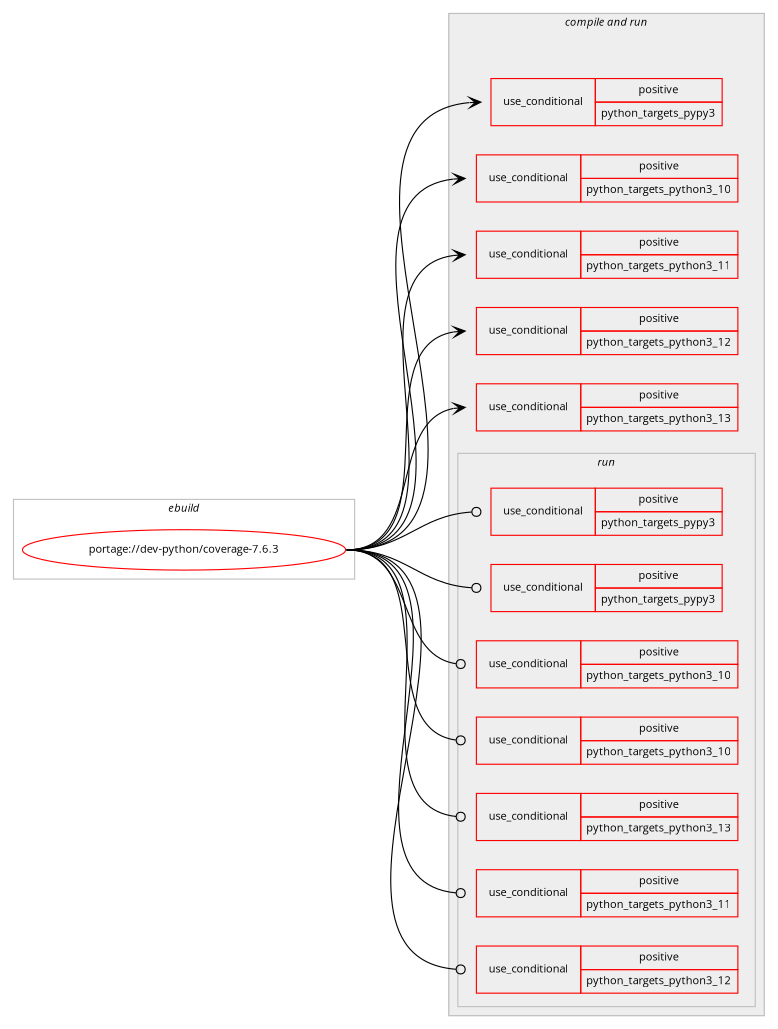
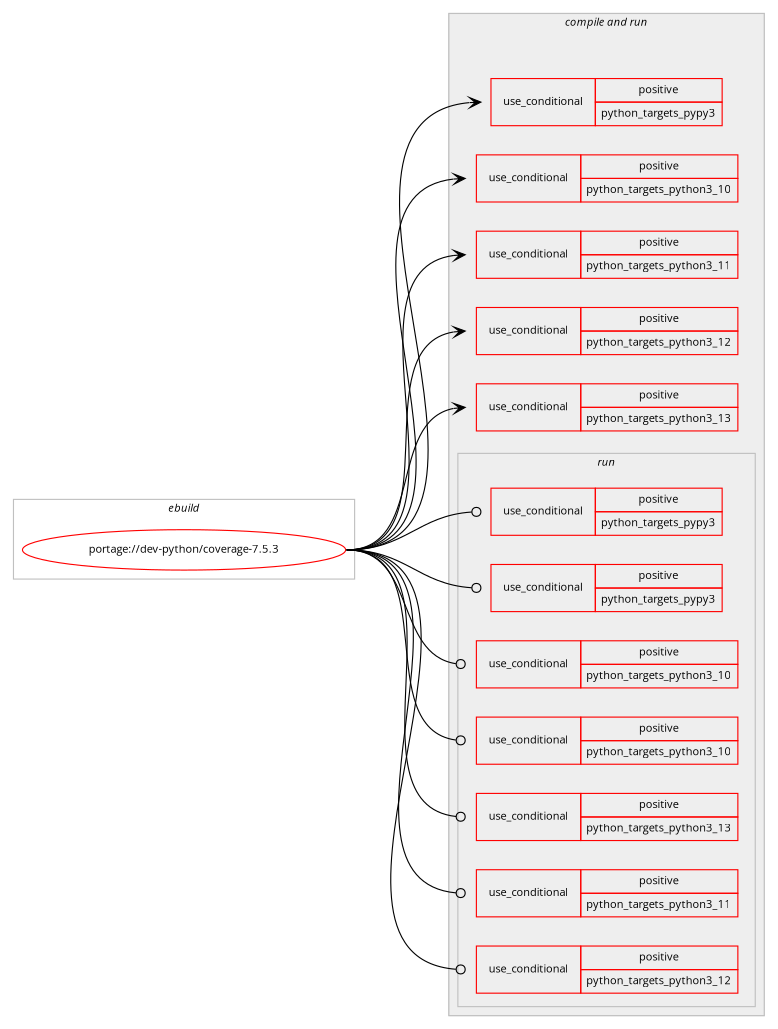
  digraph {
    compound=true
    concentrate=true
    fontname="Open Sans"
    fontsize=10
    newrank=true
    rankdir=LR
    ranksep=1.5
    node [color=red fontname="Open Sans" fontsize=10 shape=none]
    edge [arrowhead=odot headport=w style=solid tailport=e weight=20 fontname="Open Sans"]
-   n1 [label="portage://dev-python/coverage-7.6.3" width=4 shape=""]
+   n1 [label="portage://dev-python/coverage-7.5.3" width=4 shape=""]
    n2 [label=<<TABLE BORDER="0" CELLBORDER="1" CELLSPACING="0" CELLPADDING="4"><TR><TD ROWSPAN="3" CELLPADDING="10">use_conditional</TD></TR><TR><TD>positive</TD></TR><TR><TD>python_targets_pypy3</TD></TR></TABLE>>]
    n3 [label=<<TABLE BORDER="0" CELLBORDER="1" CELLSPACING="0" CELLPADDING="4"><TR><TD ROWSPAN="3" CELLPADDING="10">use_conditional</TD></TR><TR><TD>positive</TD></TR><TR><TD>python_targets_python3_10</TD></TR></TABLE>>]
    n4 [label=<<TABLE BORDER="0" CELLBORDER="1" CELLSPACING="0" CELLPADDING="4"><TR><TD ROWSPAN="3" CELLPADDING="10">use_conditional</TD></TR><TR><TD>positive</TD></TR><TR><TD>python_targets_python3_11</TD></TR></TABLE>>]
    n5 [label=<<TABLE BORDER="0" CELLBORDER="1" CELLSPACING="0" CELLPADDING="4"><TR><TD ROWSPAN="3" CELLPADDING="10">use_conditional</TD></TR><TR><TD>positive</TD></TR><TR><TD>python_targets_python3_12</TD></TR></TABLE>>]
    n6 [label=<<TABLE BORDER="0" CELLBORDER="1" CELLSPACING="0" CELLPADDING="4"><TR><TD ROWSPAN="3" CELLPADDING="10">use_conditional</TD></TR><TR><TD>positive</TD></TR><TR><TD>python_targets_python3_13</TD></TR></TABLE>>]
    n7 [label=<<TABLE BORDER="0" CELLBORDER="1" CELLSPACING="0" CELLPADDING="4"><TR><TD ROWSPAN="3" CELLPADDING="10">use_conditional</TD></TR><TR><TD>positive</TD></TR><TR><TD>python_targets_pypy3</TD></TR></TABLE>>]
    n8 [label=<<TABLE BORDER="0" CELLBORDER="1" CELLSPACING="0" CELLPADDING="4"><TR><TD ROWSPAN="3" CELLPADDING="10">use_conditional</TD></TR><TR><TD>positive</TD></TR><TR><TD>python_targets_pypy3</TD></TR></TABLE>>]
    n9 [label=<<TABLE BORDER="0" CELLBORDER="1" CELLSPACING="0" CELLPADDING="4"><TR><TD ROWSPAN="3" CELLPADDING="10">use_conditional</TD></TR><TR><TD>positive</TD></TR><TR><TD>python_targets_python3_10</TD></TR></TABLE>>]
    n10 [label=<<TABLE BORDER="0" CELLBORDER="1" CELLSPACING="0" CELLPADDING="4"><TR><TD ROWSPAN="3" CELLPADDING="10">use_conditional</TD></TR><TR><TD>positive</TD></TR><TR><TD>python_targets_python3_10</TD></TR></TABLE>>]
    n11 [label=<<TABLE BORDER="0" CELLBORDER="1" CELLSPACING="0" CELLPADDING="4"><TR><TD ROWSPAN="3" CELLPADDING="10">use_conditional</TD></TR><TR><TD>positive</TD></TR><TR><TD>python_targets_python3_13</TD></TR></TABLE>>]
    n12 [label=<<TABLE BORDER="0" CELLBORDER="1" CELLSPACING="0" CELLPADDING="4"><TR><TD ROWSPAN="3" CELLPADDING="10">use_conditional</TD></TR><TR><TD>positive</TD></TR><TR><TD>python_targets_python3_11</TD></TR></TABLE>>]
    n13 [label=<<TABLE BORDER="0" CELLBORDER="1" CELLSPACING="0" CELLPADDING="4"><TR><TD ROWSPAN="3" CELLPADDING="10">use_conditional</TD></TR><TR><TD>positive</TD></TR><TR><TD>python_targets_python3_12</TD></TR></TABLE>>]
    subgraph cluster_1 {
      color=gray
      label=<<i>ebuild</i>>
      rank=same
      n1
    }
    subgraph cluster_2 {
      color=gray
      label=<<i>dependencies</i>>
      subgraph cluster_3 {
        color=gray
        fillcolor="#eeeeee"
        label=<<i>compile</i>>
        style=filled
        subgraph sub_4 {
          color=gray
          fillcolor="#eeeeee"
          label=<<i>compile</i>>
          style=filled
          n2
        }
        subgraph sub_5 {
          color=gray
          fillcolor="#eeeeee"
          label=<<i>compile</i>>
          style=filled
          n3
        }
        subgraph sub_6 {
          color=gray
          fillcolor="#eeeeee"
          label=<<i>compile</i>>
          style=filled
          n4
        }
        subgraph sub_7 {
          color=gray
          fillcolor="#eeeeee"
          label=<<i>compile</i>>
          style=filled
          n5
        }
        subgraph sub_8 {
          color=gray
          fillcolor="#eeeeee"
          label=<<i>compile</i>>
          style=filled
          n6
        }
      }
      subgraph cluster_9 {
        color=gray
        fillcolor="#eeeeee"
        label=<<i>compile and run</i>>
        style=filled
      }
      subgraph cluster_10 {
        color=gray
        fillcolor="#eeeeee"
        label=<<i>run</i>>
        style=filled
        subgraph sub_11 {
          color=gray
          fillcolor="#eeeeee"
          label=<<i>run</i>>
          style=filled
          n7
        }
        subgraph sub_12 {
          color=gray
          fillcolor="#eeeeee"
          label=<<i>run</i>>
          style=filled
          n8
        }
        subgraph sub_13 {
          color=gray
          fillcolor="#eeeeee"
          label=<<i>run</i>>
          style=filled
          n9
        }
        subgraph sub_14 {
          color=gray
          fillcolor="#eeeeee"
          label=<<i>run</i>>
          style=filled
          n10
        }
        subgraph sub_15 {
          color=gray
          fillcolor="#eeeeee"
          label=<<i>run</i>>
          style=filled
          n11
        }
        subgraph sub_16 {
          color=gray
          fillcolor="#eeeeee"
          label=<<i>run</i>>
          style=filled
          n12
        }
        subgraph sub_17 {
          color=gray
          fillcolor="#eeeeee"
          label=<<i>run</i>>
          style=filled
          n13
        }
      }
    }
    subgraph cluster_18 {
      color=gray
      label=<<i>candidates</i>>
      rank=same
    }
    n1 -> n2 [arrowhead=vee]
    n1 -> n3 [arrowhead=vee]
    n1 -> n4 [arrowhead=vee]
    n1 -> n5 [arrowhead=vee]
    n1 -> n6 [arrowhead=vee]
    n1 -> n7
    n1 -> n8
    n1 -> n9
    n1 -> n10
    n1 -> n11
    n1 -> n12
    n1 -> n13
  }
